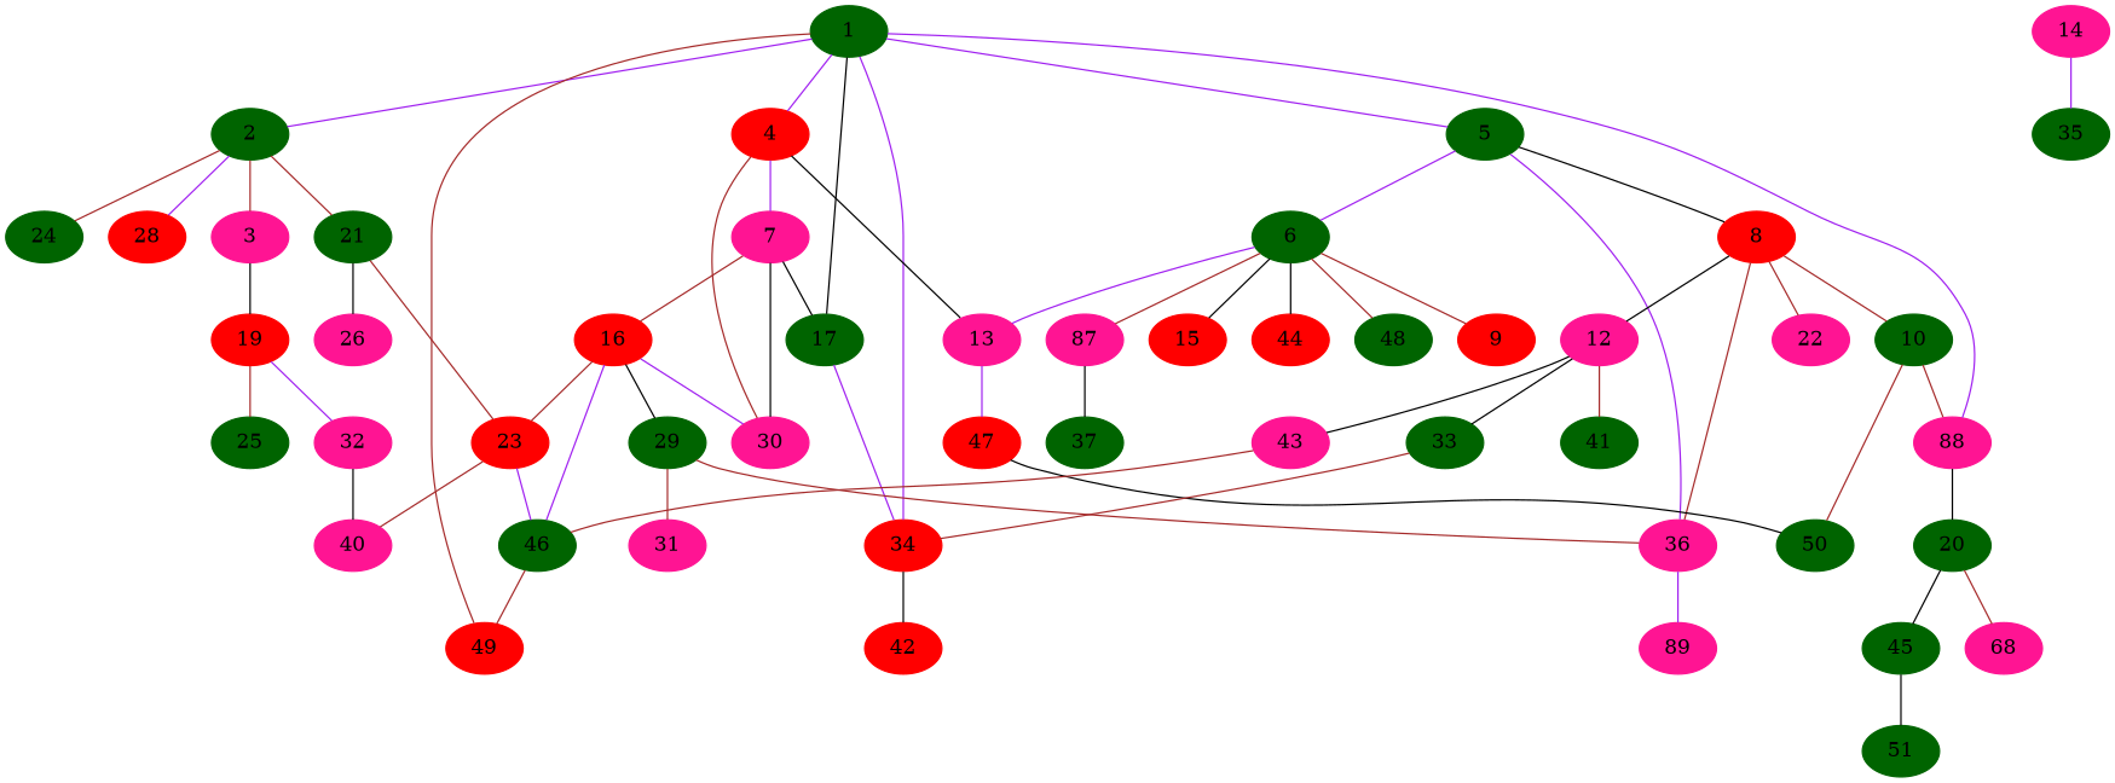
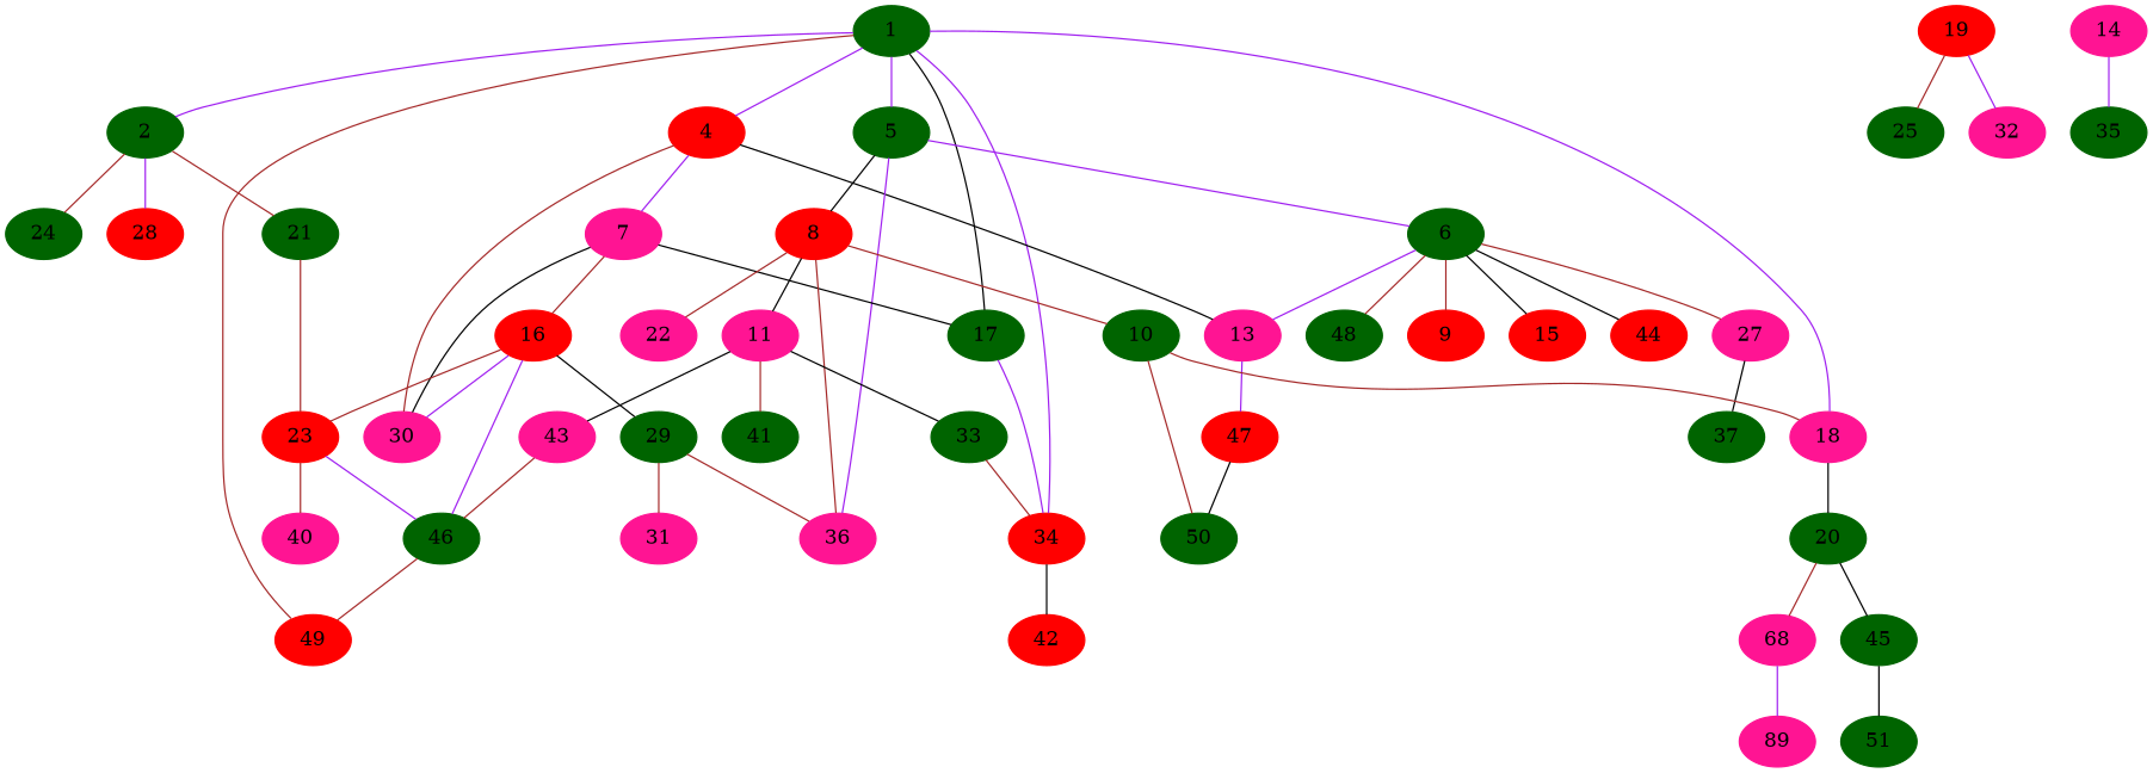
  graph {
    node [color=darkgreen style=filled]
    edge [color=brown]
    1
    2
    4 [color=red]
    5
    17
-   18 [color=deeppink label=88]
+   18 [color=deeppink]
    34 [color=red]
    49 [color=red]
-   3 [color=deeppink]
    21
    24
    28 [color=red]
    7 [color=deeppink]
    13 [color=deeppink]
    30 [color=deeppink]
    6
    8 [color=red]
    36 [color=deeppink]
    20
    42 [color=red]
    19 [color=red]
    23 [color=red]
-   26 [color=deeppink]
    25
    32 [color=deeppink]
    16 [color=red]
    47 [color=red]
    9 [color=red]
    15 [color=red]
-   27 [color=deeppink label=87]
+   27 [color=deeppink]
    44 [color=red]
    48
    10
-   11 [color=deeppink label=12]
+   11 [color=deeppink]
    22 [color=deeppink]
    37
    14 [color=deeppink]
    35
    29
    46
    50
    33
    41
    43 [color=deeppink]
    40 [color=deeppink]
    31 [color=deeppink]
    n47 [color=deeppink label=68]
    45
    n49 [color=deeppink label=89]
    51
    1 -- 2 [color=purple]
    1 -- 4 [color=purple]
    1 -- 5 [color=purple]
    1 -- 17 [color=black]
    1 -- 18 [color=purple]
    1 -- 34 [color=purple]
    1 -- 49
-   2 -- 3
    2 -- 21
    2 -- 24
    2 -- 28 [color=purple]
    4 -- 7 [color=purple]
    4 -- 13 [color=black]
    4 -- 30
    5 -- 6 [color=purple]
    5 -- 8 [color=black]
    5 -- 36 [color=purple]
    17 -- 34 [color=purple]
    18 -- 20 [color=black]
    34 -- 42 [color=black]
-   3 -- 19 [color=black]
    21 -- 23
-   21 -- 26 [color=black]
    7 -- 17 [color=black]
    7 -- 30 [color=black]
    7 -- 16
    13 -- 47 [color=purple]
    6 -- 13 [color=purple]
    6 -- 9
    6 -- 15 [color=black]
    6 -- 27
    6 -- 44 [color=black]
    6 -- 48
    8 -- 36
    8 -- 10
    8 -- 11 [color=black]
    8 -- 22
    20 -- n47
    20 -- 45 [color=black]
    19 -- 25
    19 -- 32 [color=purple]
    23 -- 46 [color=purple]
    23 -- 40
-   32 -- 40 [color=black]
    16 -- 30 [color=purple]
    16 -- 23
    16 -- 29 [color=black]
    16 -- 46 [color=purple]
    47 -- 50 [color=black]
    27 -- 37 [color=black]
    10 -- 18
    10 -- 50
    11 -- 33 [color=black]
    11 -- 41
    11 -- 43 [color=black]
    14 -- 35 [color=purple]
    29 -- 36
    29 -- 31
    46 -- 49
    33 -- 34
    43 -- 46
-   36 -- n49 [color=purple]
+   n47 -- n49 [color=purple]
    45 -- 51 [color=black]
  }
